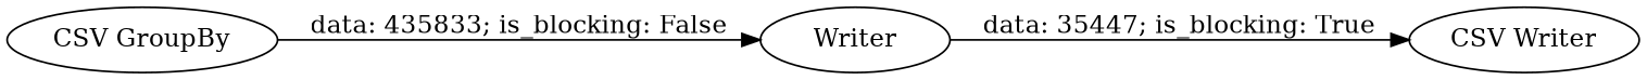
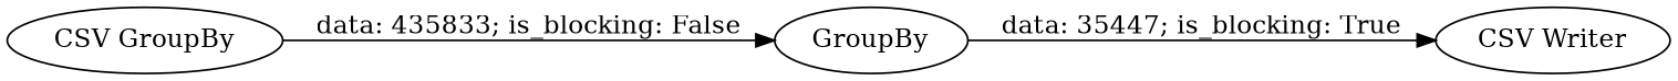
  digraph {
    rankdir=LR
    n1 [label="CSV GroupBy"]
-   n2 [label=Writer]
+   n2 [label=GroupBy]
    n3 [label="CSV Writer"]
    n1 -> n2 [label="data: 435833; is_blocking: False"]
    n2 -> n3 [label="data: 35447; is_blocking: True"]
  }
